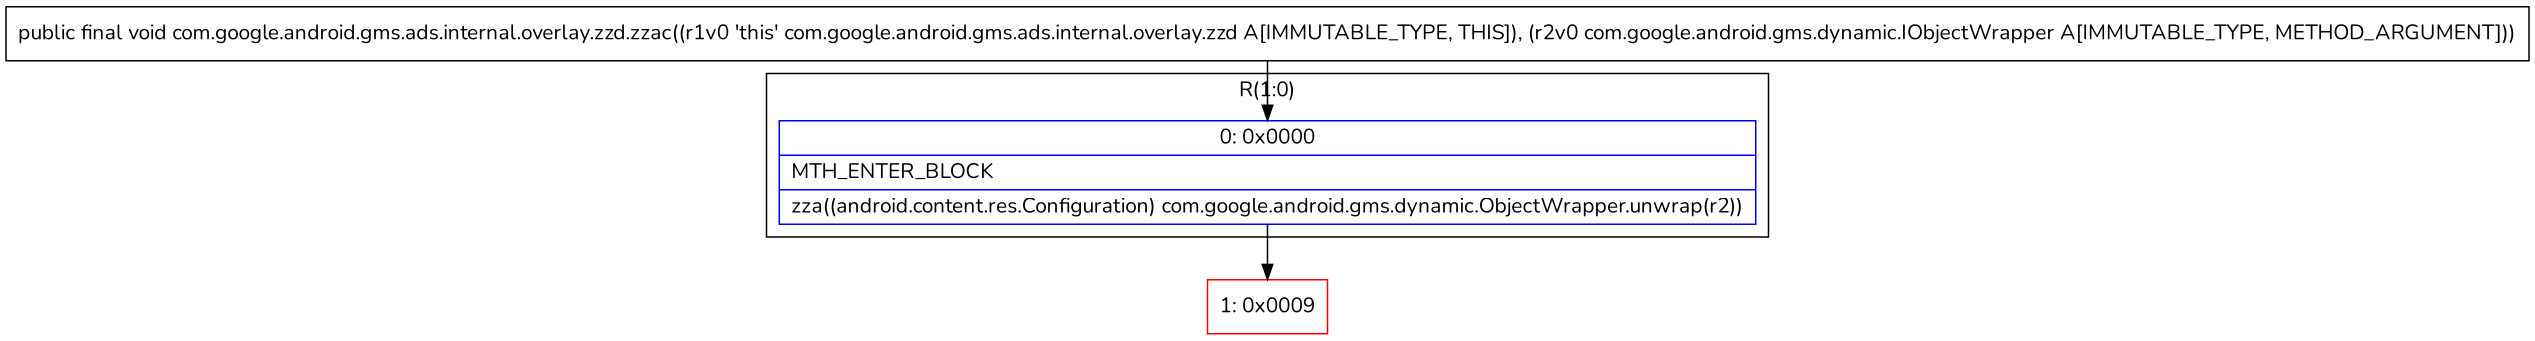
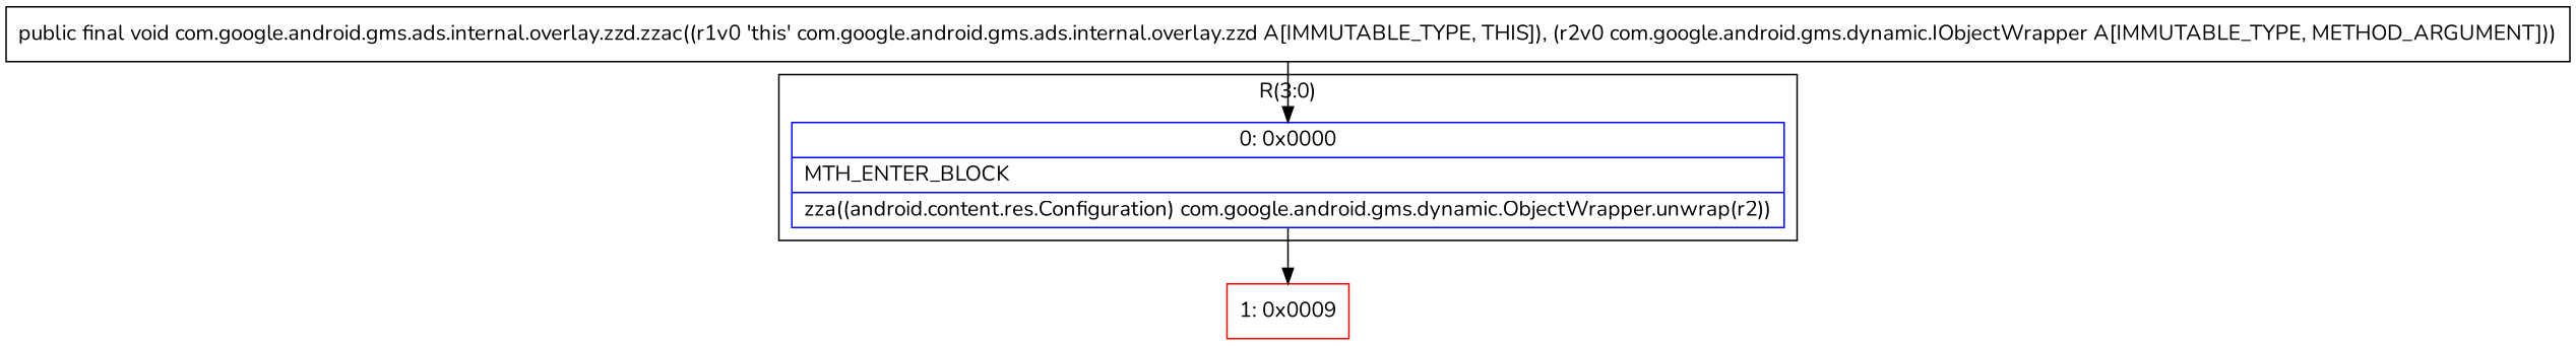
  digraph {
    fontname=Nunito
    node [shape=record fontname=Nunito]
    edge [fontname=Nunito]
    n1 [color=blue label="{0\:\ 0x0000|MTH_ENTER_BLOCK\l|zza((android.content.res.Configuration) com.google.android.gms.dynamic.ObjectWrapper.unwrap(r2))\l}"]
    n2 [color=red label="{1\:\ 0x0009}"]
    n3 [label="{public final void com.google.android.gms.ads.internal.overlay.zzd.zzac((r1v0 'this' com.google.android.gms.ads.internal.overlay.zzd A[IMMUTABLE_TYPE, THIS]), (r2v0 com.google.android.gms.dynamic.IObjectWrapper A[IMMUTABLE_TYPE, METHOD_ARGUMENT])) }"]
    subgraph cluster_1 {
-     label="R(1:0)"
+     label="R(3:0)"
      n1
    }
    n1 -> n2
    n3 -> n1
  }
